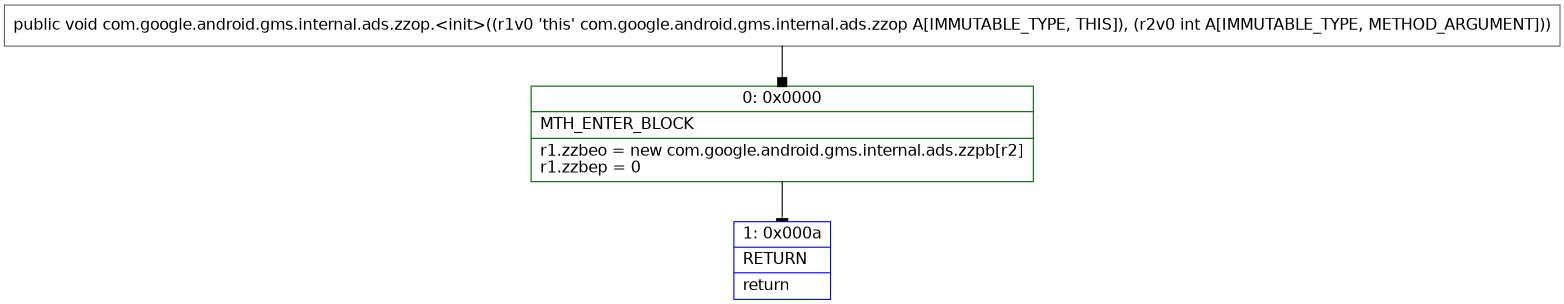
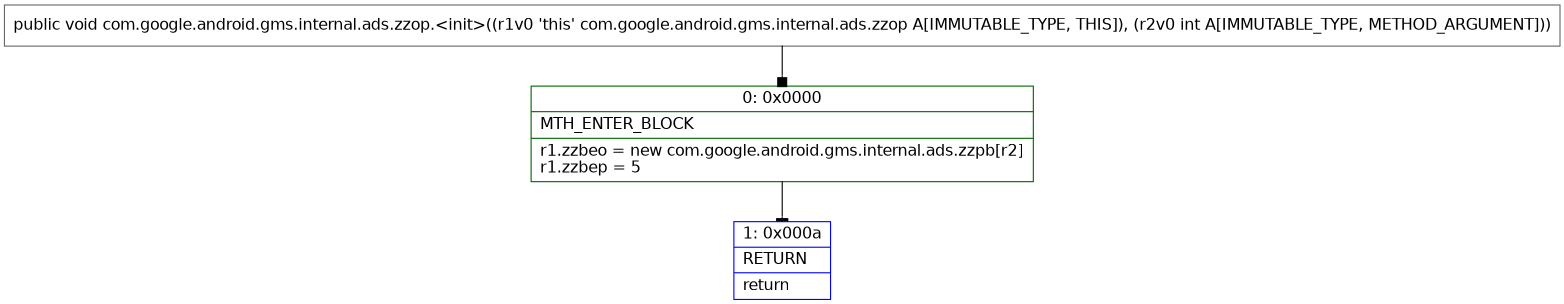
  digraph {
    fontname="DejaVu Sans"
    node [shape=record fontname="DejaVu Sans"]
    edge [fontname="DejaVu Sans"]
-   n1 [label="{0\:\ 0x0000|MTH_ENTER_BLOCK\l|r1.zzbeo = new com.google.android.gms.internal.ads.zzpb[r2]\lr1.zzbep = 0\l}" color=darkgreen]
+   n1 [label="{0\:\ 0x0000|MTH_ENTER_BLOCK\l|r1.zzbeo = new com.google.android.gms.internal.ads.zzpb[r2]\lr1.zzbep = 5\l}" color=darkgreen]
    n2 [label="{1\:\ 0x000a|RETURN\l|return\l}" color=blue]
    n3 [label="{public void com.google.android.gms.internal.ads.zzop.\<init\>((r1v0 'this' com.google.android.gms.internal.ads.zzop A[IMMUTABLE_TYPE, THIS]), (r2v0 int A[IMMUTABLE_TYPE, METHOD_ARGUMENT])) }" color=gray40]
    n1 -> n2 [arrowhead=tee]
    n3 -> n1 [arrowhead=box]
  }
